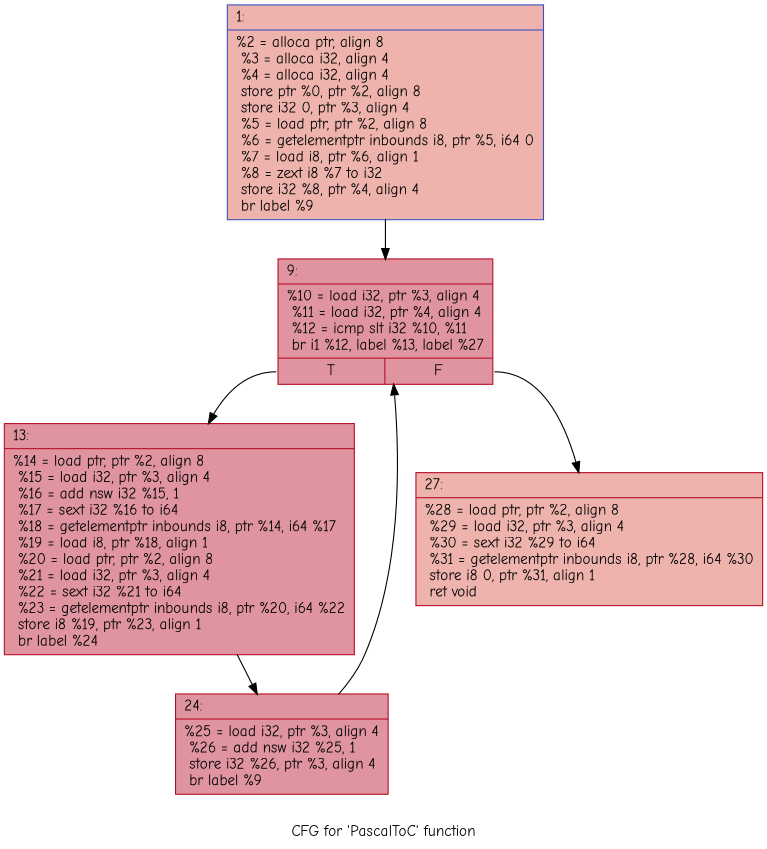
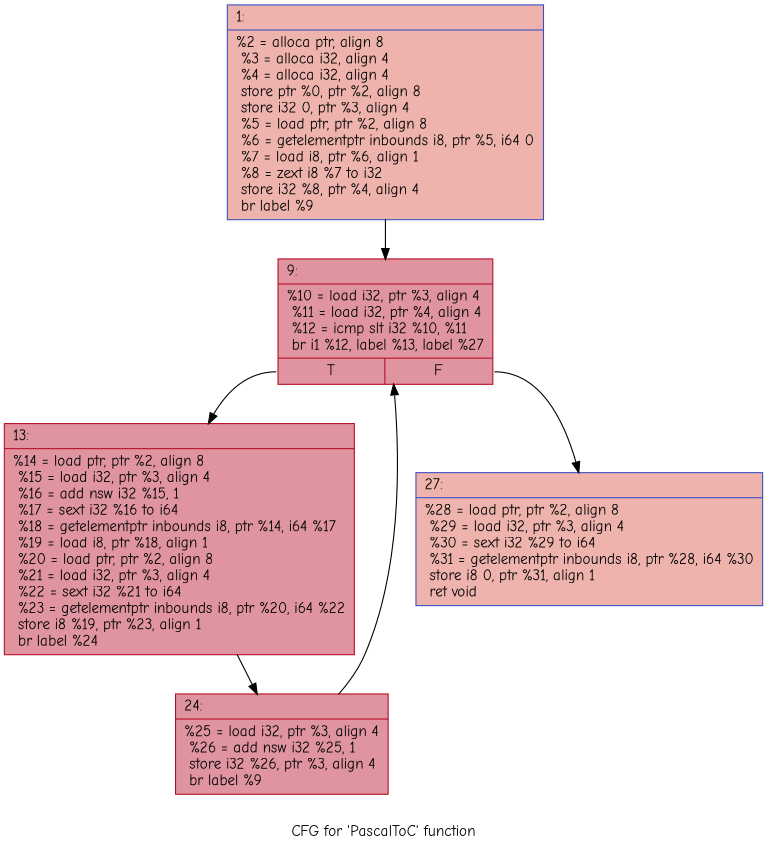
  digraph {
    label="CFG for 'PascalToC' function"
    fontname="Comic Neue"
    node [color="#b70d28ff" fillcolor="#b70d2870" fontname="Comic Neue" shape=record style=filled]
    edge [fontname="Comic Neue"]
    n1 [color="#3d50c3ff" fillcolor="#d6524470" label="{1:\l|  %2 = alloca ptr, align 8\l  %3 = alloca i32, align 4\l  %4 = alloca i32, align 4\l  store ptr %0, ptr %2, align 8\l  store i32 0, ptr %3, align 4\l  %5 = load ptr, ptr %2, align 8\l  %6 = getelementptr inbounds i8, ptr %5, i64 0\l  %7 = load i8, ptr %6, align 1\l  %8 = zext i8 %7 to i32\l  store i32 %8, ptr %4, align 4\l  br label %9\l}"]
    n2 [label="{9:\l|  %10 = load i32, ptr %3, align 4\l  %11 = load i32, ptr %4, align 4\l  %12 = icmp slt i32 %10, %11\l  br i1 %12, label %13, label %27\l|{<s0>T|<s1>F}}"]
    n3 [label="{13:\l|  %14 = load ptr, ptr %2, align 8\l  %15 = load i32, ptr %3, align 4\l  %16 = add nsw i32 %15, 1\l  %17 = sext i32 %16 to i64\l  %18 = getelementptr inbounds i8, ptr %14, i64 %17\l  %19 = load i8, ptr %18, align 1\l  %20 = load ptr, ptr %2, align 8\l  %21 = load i32, ptr %3, align 4\l  %22 = sext i32 %21 to i64\l  %23 = getelementptr inbounds i8, ptr %20, i64 %22\l  store i8 %19, ptr %23, align 1\l  br label %24\l}"]
-   n4 [fillcolor="#d6524470" label="{27:\l|  %28 = load ptr, ptr %2, align 8\l  %29 = load i32, ptr %3, align 4\l  %30 = sext i32 %29 to i64\l  %31 = getelementptr inbounds i8, ptr %28, i64 %30\l  store i8 0, ptr %31, align 1\l  ret void\l}"]
+   n4 [color="#3d50c3ff" fillcolor="#d6524470" label="{27:\l|  %28 = load ptr, ptr %2, align 8\l  %29 = load i32, ptr %3, align 4\l  %30 = sext i32 %29 to i64\l  %31 = getelementptr inbounds i8, ptr %28, i64 %30\l  store i8 0, ptr %31, align 1\l  ret void\l}"]
    n5 [label="{24:\l|  %25 = load i32, ptr %3, align 4\l  %26 = add nsw i32 %25, 1\l  store i32 %26, ptr %3, align 4\l  br label %9\l}"]
    n1 -> n2
    n2 -> n3 [tailport=s0]
    n2 -> n4 [tailport=s1]
    n3 -> n5
    n5 -> n2
  }
